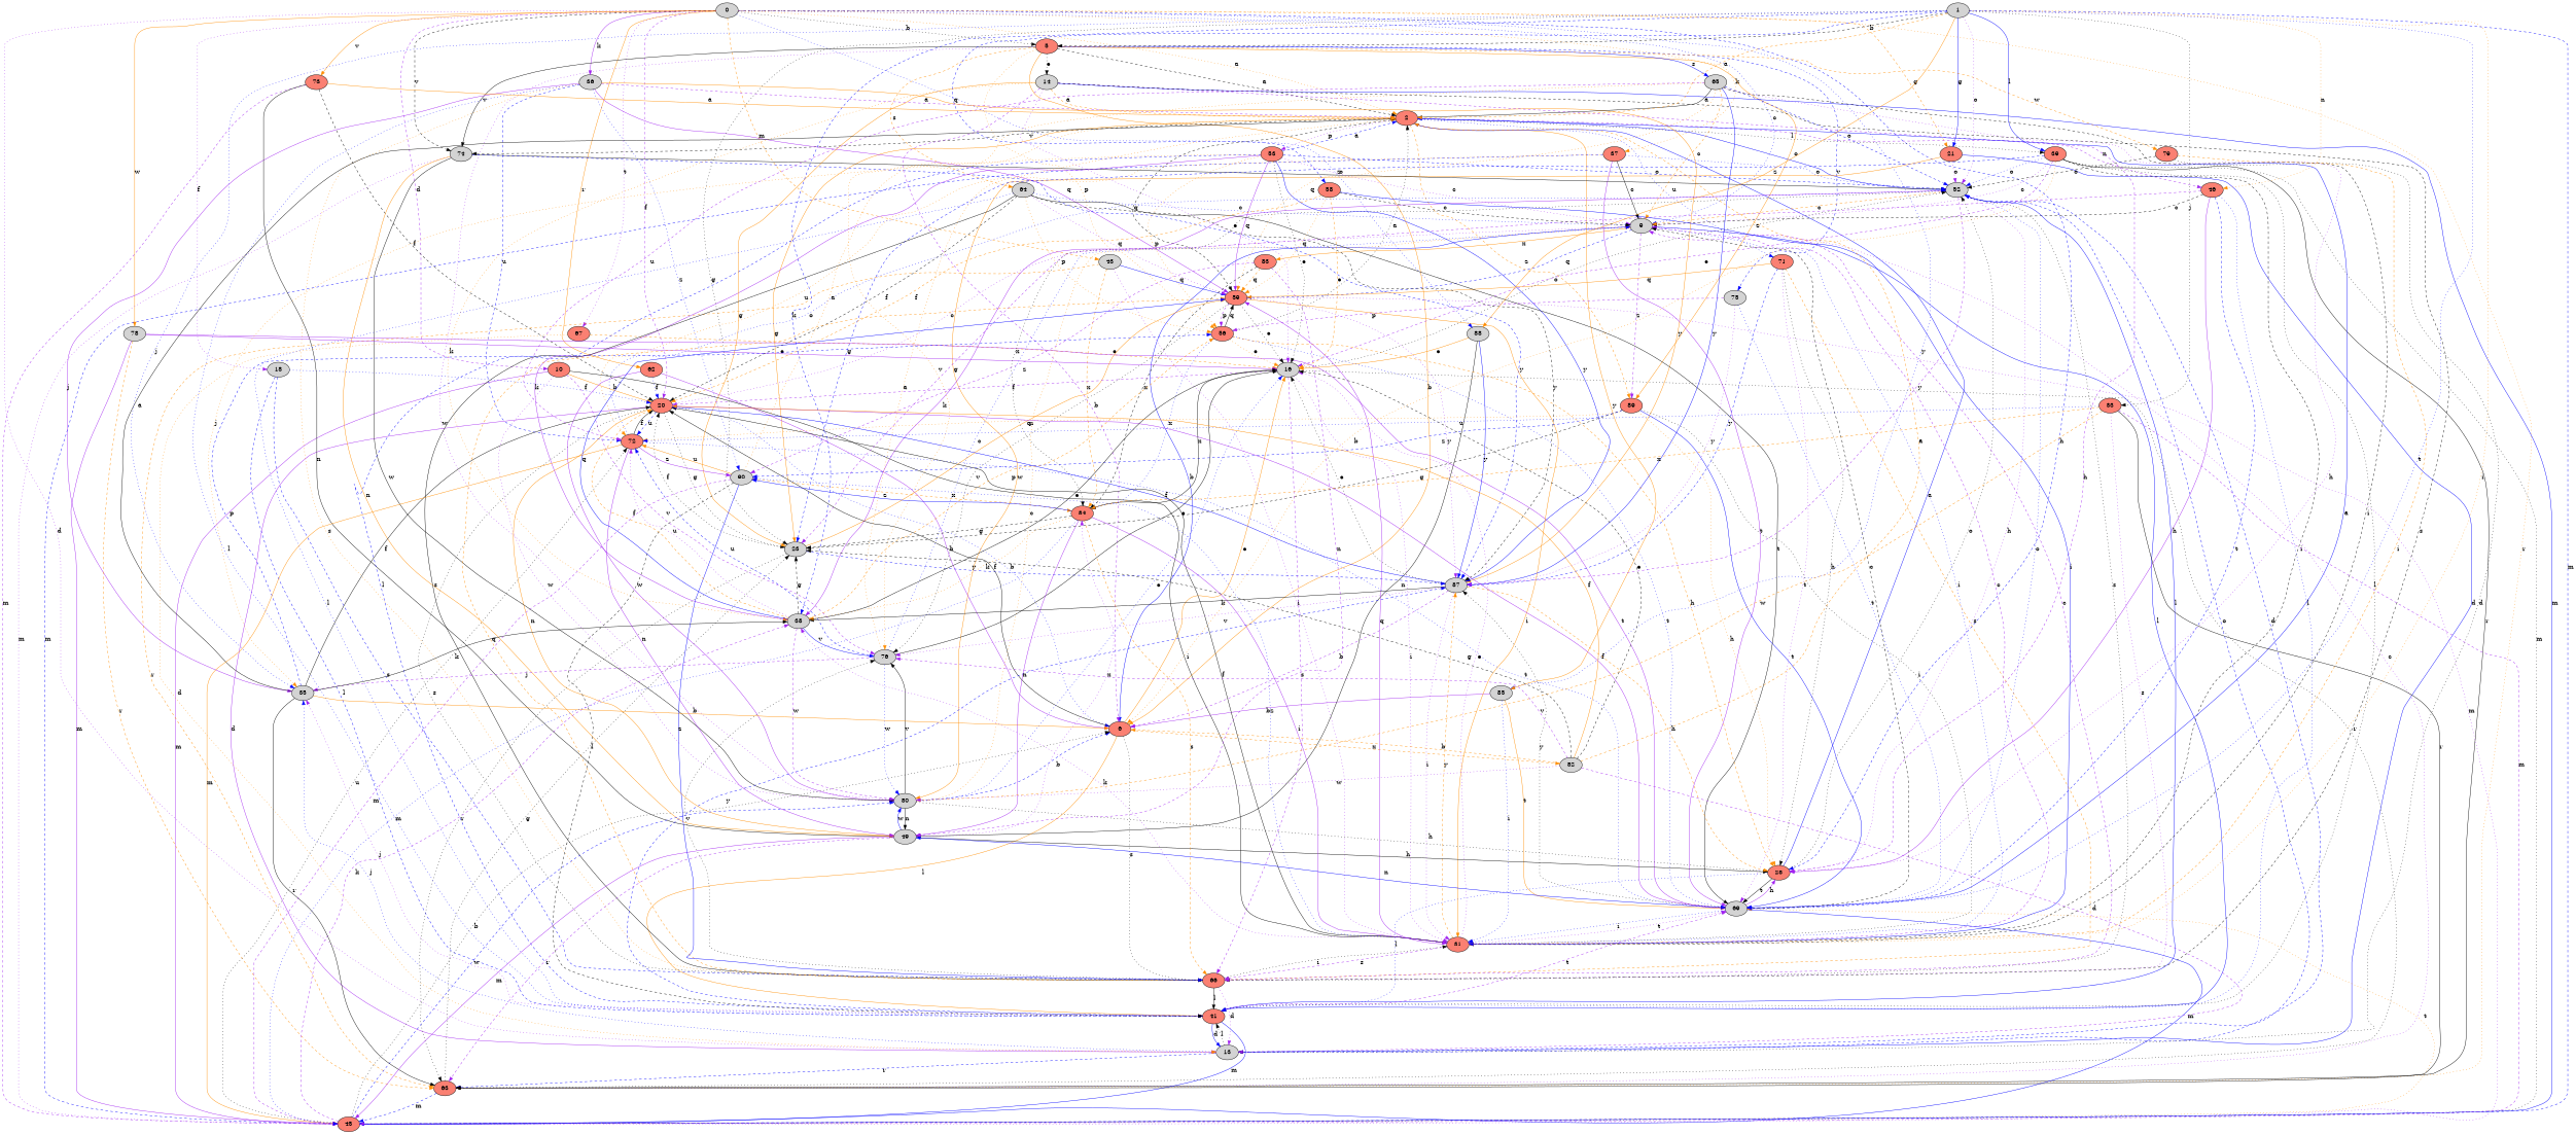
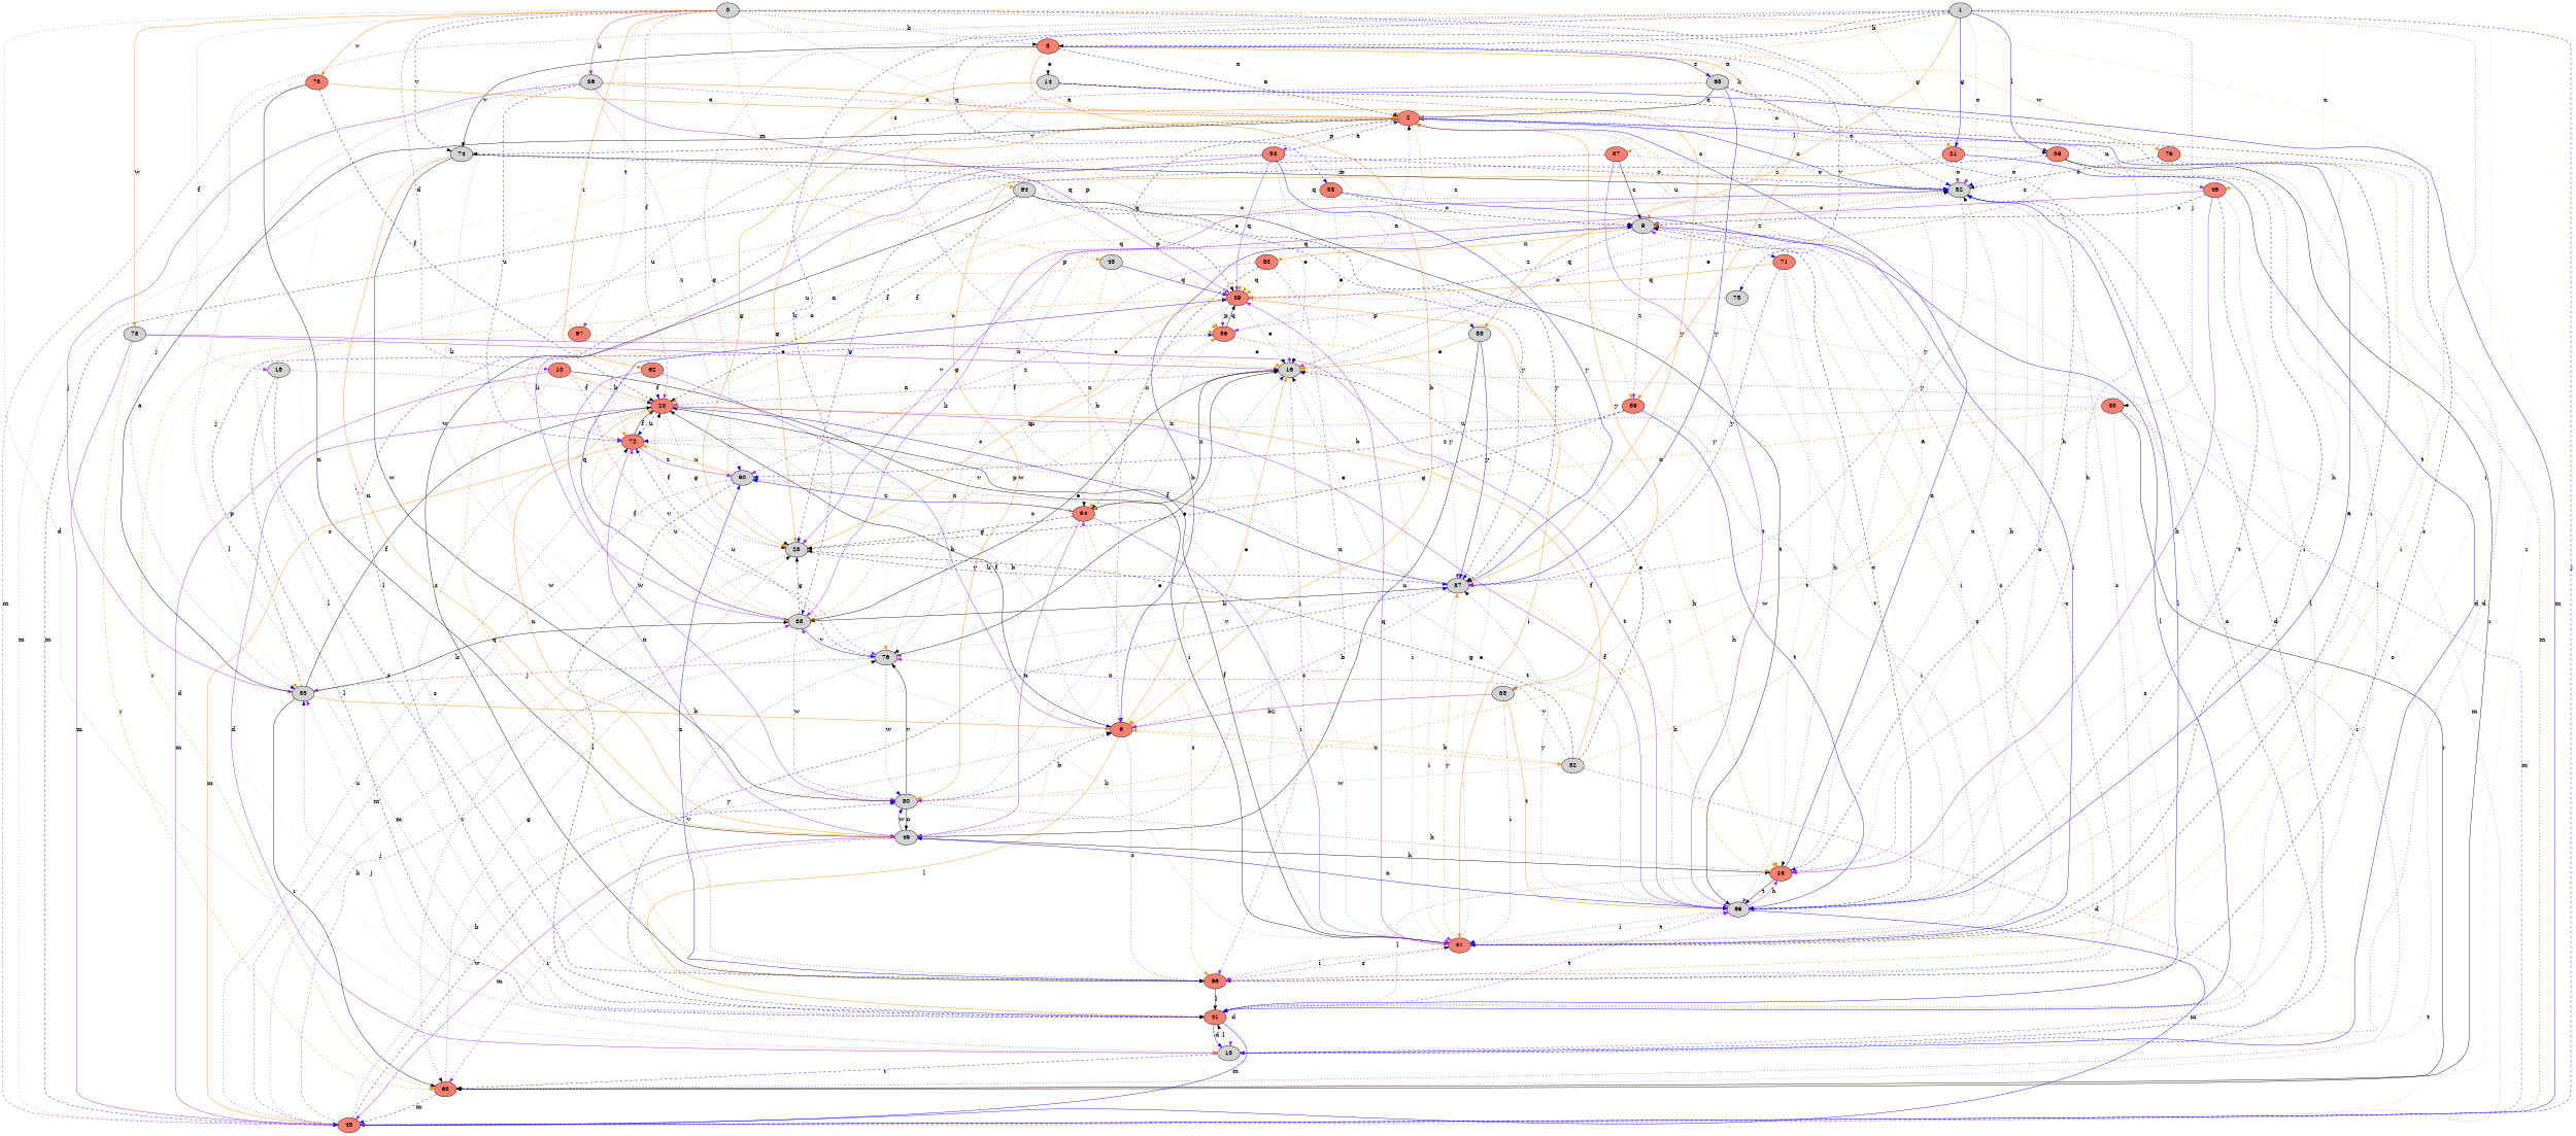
  strict digraph {
    node [fillcolor=salmon style=filled]
    edge [color=blue style=dotted]
    0 [fillcolor=lightgrey]
    2
    5
    9 [fillcolor=lightgrey]
    10
    13 [fillcolor=lightgrey]
    18 [fillcolor=lightgrey]
    20
    21
    28
    36 [fillcolor=lightgrey]
    37
    43 [fillcolor=lightgrey]
    62
    63
    67
    73
    74 [fillcolor=lightgrey]
    78 [fillcolor=lightgrey]
    85 [fillcolor=lightgrey]
    88 [fillcolor=lightgrey]
    23 [fillcolor=lightgrey]
    39
    46
    52 [fillcolor=lightgrey]
    53
    59
    71
    89
    6
    14 [fillcolor=lightgrey]
    56
    64 [fillcolor=lightgrey]
    65 [fillcolor=lightgrey]
    75 [fillcolor=lightgrey]
    79
    80 [fillcolor=lightgrey]
    31
    41
    83
    45
    76 [fillcolor=lightgrey]
    35 [fillcolor=lightgrey]
    66
    49 [fillcolor=lightgrey]
    72
    69 [fillcolor=lightgrey]
    87 [fillcolor=lightgrey]
    90 [fillcolor=lightgrey]
    84
    16 [fillcolor=lightgrey]
    1 [fillcolor=lightgrey]
    33
    38 [fillcolor=lightgrey]
    58
    82 [fillcolor=lightgrey]
    0 -> 2 [color=darkorange label=a]
    0 -> 5 [color=black label=b]
    0 -> 9 [label=c]
    0 -> 10 [color=purple label=d style=dashed]
    0 -> 13 [color=purple label=d]
    0 -> 18 [color=purple label=f]
    0 -> 20 [color=purple label=f style=dashed]
    0 -> 21 [color=darkorange label=g style=dashed]
    0 -> 28 [label=h style=dashed]
    0 -> 36 [color=purple label=k style=solid]
    0 -> 37 [color=darkorange label=k]
    0 -> 43 [color=darkorange label=m style=dashed]
    0 -> 62 [color=darkorange label=r style=solid]
    0 -> 63 [color=darkorange label=r]
    0 -> 67 [color=purple label=t]
    0 -> 73 [color=darkorange label=v style=solid]
    0 -> 74 [color=black label=v style=dashed]
    0 -> 78 [color=darkorange label=w style=solid]
    0 -> 85 [label=y]
    0 -> 88 [label=z]
    2 -> 74 [color=black label=v style=dashed]
    2 -> 85 [color=darkorange label=y style=solid]
    2 -> 23 [color=darkorange label=g style=solid]
    2 -> 39 [color=black label=l]
    2 -> 46 [color=purple label=n style=dashed]
    2 -> 52 [label=o style=solid]
    2 -> 53 [color=purple label=p]
    2 -> 59 [color=black label=q style=dashed]
    2 -> 71 [label=u]
    2 -> 89 [color=darkorange label=z style=dashed]
    5 -> 2 [color=black label=a style=dashed]
    5 -> 74 [color=black label=v style=solid]
    5 -> 89 [color=darkorange label=z style=solid]
    5 -> 6 [color=darkorange label=b style=solid]
    5 -> 14 [color=black label=e]
    5 -> 56 [color=darkorange label=p]
    5 -> 64 [color=darkorange label=s style=dashed]
    5 -> 65 [label=s style=solid]
    5 -> 75 [label=v style=dashed]
    5 -> 79 [color=darkorange label=w style=dashed]
    5 -> 80 [color=purple label=w]
    9 -> 59 [label=q style=dashed]
    9 -> 89 [color=purple label=z style=dashed]
    9 -> 6 [label=b style=solid]
    9 -> 31 [label=i]
    9 -> 41 [label=l style=solid]
    9 -> 83 [color=darkorange label=x style=solid]
    10 -> 20 [color=darkorange label=b style=solid]
    10 -> 80 [color=purple label=w]
    10 -> 31 [color=black label=i style=solid]
    10 -> 45 [color=purple label=m style=solid]
    10 -> 76 [color=purple label=v style=dashed]
    13 -> 63 [label=r style=dashed]
    13 -> 52 [label=o style=dashed]
    13 -> 41 [color=black label=l]
    13 -> 35 [label=j]
    18 -> 20 [label=f]
    18 -> 41 [label=l style=dashed]
    18 -> 66 [label=s style=dashed]
    20 -> 9 [color=purple label=c]
    20 -> 13 [color=purple label=d style=solid]
    20 -> 23 [color=black label=g]
    20 -> 6 [label=b]
    20 -> 66 [color=black label=s]
    20 -> 49 [color=darkorange label=n style=solid]
    20 -> 72 [label=u style=dashed]
    21 -> 13 [label=d style=solid]
    21 -> 52 [color=purple label=o]
    21 -> 80 [color=darkorange label=w style=solid]
    28 -> 2 [label=a style=solid]
    28 -> 52 [color=black label=o]
    28 -> 41 [label=l]
    28 -> 69 [color=black label=t style=solid]
    36 -> 2 [color=purple label=a style=dashed]
    36 -> 59 [color=purple label=q style=solid]
    36 -> 41 [label=l]
    36 -> 35 [color=purple label=j style=solid]
    36 -> 66 [color=darkorange label=s]
    36 -> 72 [label=u style=dashed]
    36 -> 87 [color=darkorange label=y style=solid]
    36 -> 90 [label=z]
    37 -> 9 [color=black label=c style=solid]
    37 -> 52 [label=o]
    37 -> 45 [label=m style=dashed]
    37 -> 72 [color=darkorange label=u]
    37 -> 69 [color=purple label=t style=solid]
    43 -> 63 [color=darkorange label=r style=dashed]
    43 -> 59 [label=q style=solid]
    43 -> 31 [color=purple label=i]
    43 -> 84 [color=darkorange label=x style=dashed]
    62 -> 20 [label=f]
    62 -> 6 [color=purple label=b style=solid]
    62 -> 80 [color=purple label=w style=solid]
    63 -> 9 [color=purple label=c]
    63 -> 23 [color=black label=g]
    63 -> 45 [label=m style=dashed]
    67 -> 13 [color=darkorange label=d]
    67 -> 16 [color=darkorange label=e style=dashed]
    73 -> 2 [color=darkorange label=a style=solid]
    73 -> 20 [color=black label=f style=dashed]
    73 -> 45 [color=purple label=m style=dashed]
    73 -> 49 [color=black label=n style=solid]
    74 -> 52 [color=black label=o style=solid]
    74 -> 80 [color=black label=w style=solid]
    74 -> 45 [color=purple label=m]
    74 -> 49 [color=darkorange label=n style=solid]
    74 -> 87 [label=y style=dashed]
    78 -> 63 [color=darkorange label=r style=dashed]
    78 -> 45 [color=purple label=m style=solid]
    78 -> 69 [color=purple label=t style=solid]
    78 -> 16 [color=purple label=e style=solid]
    85 -> 6 [color=purple label=b style=solid]
    85 -> 31 [label=i]
    85 -> 69 [color=darkorange label=t style=solid]
    88 -> 49 [color=black label=n style=solid]
    88 -> 87 [label=y style=solid]
    88 -> 16 [color=darkorange label=e style=solid]
    23 -> 20 [color=black label=f]
    23 -> 63 [color=black label=r]
    23 -> 59 [color=darkorange label=q style=solid]
    23 -> 87 [label=y style=dashed]
    39 -> 9 [color=purple label=c]
    39 -> 63 [color=black label=r style=solid]
    39 -> 23 [label=g style=dashed]
    39 -> 52 [label=o]
    39 -> 6 [color=darkorange label=b]
    39 -> 31 [color=black label=i style=dashed]
    39 -> 41 [color=black label=l]
    39 -> 45 [color=black label=m]
    39 -> 16 [color=purple label=e style=dashed]
    46 -> 9 [color=black label=c style=dashed]
    46 -> 28 [color=purple label=h style=solid]
-   46 -> 23 [color=purple label=g style=dashed]
+   46 -> 23 [color=purple label=g style=solid]
    46 -> 41 [label=l]
    46 -> 69 [label=t style=dashed]
    52 -> 9 [color=darkorange label=c style=dashed]
    52 -> 13 [label=d style=dashed]
    52 -> 28 [color=purple label=h]
    52 -> 41 [label=l style=solid]
    52 -> 66 [color=black label=s]
    52 -> 87 [color=purple label=y style=dashed]
    52 -> 84 [color=black label=x]
    52 -> 38 [color=purple label=k style=solid]
    53 -> 2 [label=a style=dashed]
    53 -> 9 [color=purple label=c]
    53 -> 52 [label=o style=dashed]
    53 -> 59 [color=purple label=q style=solid]
    53 -> 56 [color=darkorange label=p]
    53 -> 41 [label=l style=dashed]
    53 -> 35 [color=darkorange label=j]
    53 -> 87 [label=y style=solid]
    53 -> 16 [color=black label=e]
    53 -> 38 [color=purple label=k style=solid]
    59 -> 56 [color=purple label=p style=dashed]
    59 -> 31 [color=darkorange label=i style=solid]
    59 -> 45 [color=purple label=m]
    59 -> 76 [color=black label=v]
    59 -> 87 [color=purple label=y]
    59 -> 16 [color=black label=e]
    71 -> 28 [color=black label=h]
    71 -> 59 [color=darkorange label=q style=solid]
    71 -> 66 [color=darkorange label=s style=dashed]
    71 -> 69 [color=purple label=t]
    71 -> 87 [label=y style=dashed]
    89 -> 28 [color=darkorange label=h]
    89 -> 23 [color=black label=g style=dashed]
    89 -> 31 [color=black label=i]
    89 -> 72 [color=darkorange label=u]
    89 -> 69 [label=t style=solid]
    89 -> 90 [label=z style=dashed]
    6 -> 20 [color=black label=f style=solid]
    6 -> 41 [color=darkorange label=l style=solid]
    6 -> 66 [color=black label=s]
    6 -> 16 [color=darkorange label=e style=solid]
    6 -> 82 [color=darkorange label=x style=dashed]
    14 -> 2 [color=darkorange label=a style=dashed]
    14 -> 28 [color=purple label=h style=dashed]
    14 -> 23 [color=darkorange label=g style=solid]
    14 -> 6 [color=purple label=b style=dashed]
    14 -> 45 [label=m style=solid]
    14 -> 66 [color=black label=s style=dashed]
    14 -> 16 [color=purple label=e]
    14 -> 38 [color=darkorange label=k]
    56 -> 2 [color=black label=a]
    56 -> 28 [color=darkorange label=h style=dashed]
    56 -> 59 [color=black label=q style=solid]
    56 -> 69 [label=t]
    56 -> 84 [label=x]
    56 -> 16 [color=darkorange label=e]
    64 -> 9 [label=c]
    64 -> 20 [color=black label=f style=dashed]
    64 -> 59 [color=purple label=q]
    64 -> 56 [color=darkorange label=p]
    64 -> 41 [label=l]
    64 -> 66 [color=black label=s style=solid]
    64 -> 69 [color=black label=t style=solid]
    64 -> 87 [color=black label=y style=dashed]
    65 -> 2 [color=black label=a style=solid]
    65 -> 9 [color=darkorange label=c style=dashed]
    65 -> 28 [color=purple label=h]
    65 -> 52 [label=o style=dashed]
    65 -> 59 [color=darkorange label=q]
    65 -> 31 [color=black label=i style=dashed]
    65 -> 76 [color=darkorange label=v]
    65 -> 72 [color=purple label=u style=dashed]
    65 -> 87 [label=y style=solid]
    75 -> 56 [color=purple label=p style=dashed]
    75 -> 69 [label=t]
    75 -> 87 [color=purple label=y]
    79 -> 13 [color=black label=d]
    79 -> 52 [color=black label=o style=dashed]
    79 -> 31 [color=darkorange label=i style=dashed]
    80 -> 9 [color=darkorange label=c]
    80 -> 28 [color=black label=h]
    80 -> 6 [label=b style=dashed]
    80 -> 76 [color=black label=v style=solid]
    80 -> 49 [color=black label=n style=solid]
    80 -> 16 [label=e]
    31 -> 9 [color=purple label=c style=dashed]
    31 -> 20 [color=black label=f style=solid]
    31 -> 59 [color=purple label=q style=solid]
    31 -> 66 [color=purple label=s style=dashed]
    31 -> 69 [color=purple label=t]
    31 -> 87 [color=darkorange label=y style=dashed]
    31 -> 90 [label=z]
    31 -> 16 [color=purple label=e]
    31 -> 38 [color=purple label=k]
    41 -> 13 [label=d style=solid]
    41 -> 45 [label=m style=solid]
    41 -> 35 [color=purple label=j]
    41 -> 69 [color=purple label=t style=dashed]
    41 -> 87 [label=y style=dashed]
    83 -> 59 [color=darkorange label=q style=dashed]
    83 -> 49 [color=purple label=n style=dashed]
    83 -> 90 [color=purple label=z style=dashed]
    83 -> 84 [color=black label=x style=dashed]
    45 -> 6 [color=black label=b]
    45 -> 80 [label=w style=dashed]
    45 -> 72 [color=black label=u]
    45 -> 69 [color=darkorange label=t]
    45 -> 38 [color=purple label=k style=dashed]
    76 -> 2 [color=darkorange label=a]
    76 -> 9 [label=c]
    76 -> 80 [label=w]
    76 -> 35 [color=purple label=j style=dashed]
    76 -> 72 [label=u style=dashed]
    76 -> 16 [color=black label=e style=solid]
    35 -> 2 [color=black label=a style=solid]
    35 -> 20 [color=black label=f style=solid]
    35 -> 63 [color=black label=r style=solid]
    35 -> 6 [color=darkorange label=b style=solid]
    35 -> 56 [label=p style=dashed]
    35 -> 38 [color=black label=k style=solid]
    66 -> 9 [color=purple label=c style=dashed]
    66 -> 13 [color=purple label=d]
    66 -> 59 [color=darkorange label=q style=dashed]
    66 -> 31 [color=black label=i]
    66 -> 41 [color=black label=l style=solid]
    66 -> 76 [color=black label=v]
-   90 -> 66 [label=z style=solid]
+   66 -> 90 [label=z style=solid]
    49 -> 28 [color=black label=h style=solid]
    49 -> 63 [color=purple label=r style=dashed]
    49 -> 80 [label=w style=solid]
    49 -> 45 [color=purple label=m style=solid]
    49 -> 84 [color=purple label=x]
    72 -> 20 [color=black label=f style=solid]
    72 -> 52 [label=o]
    72 -> 45 [color=darkorange label=m style=solid]
    72 -> 49 [color=purple label=n style=solid]
    72 -> 69 [label=t]
    72 -> 90 [color=purple label=z style=solid]
    69 -> 2 [label=a style=solid]
    69 -> 9 [color=black label=c style=dashed]
    69 -> 20 [color=purple label=f style=solid]
    69 -> 28 [color=purple label=h style=solid]
    69 -> 52 [label=o]
    69 -> 31 [label=i]
    69 -> 45 [label=m style=solid]
    69 -> 49 [label=n style=solid]
    69 -> 87 [color=black label=y]
    87 -> 20 [label=f style=solid]
    87 -> 28 [color=darkorange label=h style=dashed]
    87 -> 6 [color=purple label=b style=dashed]
    87 -> 31 [color=purple label=i]
    87 -> 76 [color=purple label=v]
    87 -> 16 [color=black label=e]
    87 -> 38 [color=black label=k style=solid]
    90 -> 2 [color=darkorange label=a]
    90 -> 41 [color=black label=l style=dashed]
    90 -> 45 [color=purple label=m style=dashed]
    90 -> 72 [color=darkorange label=u style=solid]
    90 -> 84 [color=darkorange label=x style=dashed]
    84 -> 23 [color=black label=g style=dashed]
    84 -> 31 [color=purple label=i style=solid]
    84 -> 45 [label=m]
    84 -> 66 [color=darkorange label=s style=dashed]
    84 -> 49 [color=purple label=n style=solid]
    84 -> 90 [label=z style=solid]
    84 -> 38 [color=darkorange label=k]
    16 -> 20 [color=purple label=f style=dashed]
    16 -> 63 [color=black label=r]
    16 -> 52 [color=black label=o]
    16 -> 31 [color=purple label=i]
    16 -> 66 [color=purple label=s style=dashed]
    16 -> 84 [color=black label=x style=solid]
    1 -> 2 [color=darkorange label=a style=dashed]
    1 -> 5 [color=black label=b style=dashed]
    1 -> 21 [label=g style=solid]
    1 -> 88 [color=darkorange label=z style=solid]
    1 -> 23 [color=black label=g]
    1 -> 39 [label=l style=solid]
    1 -> 46 [color=darkorange label=n]
    1 -> 52 [color=purple label=o]
    1 -> 31 [color=darkorange label=i]
-   1 -> 45 [label=m style=dashed]
+   1 -> 45 [label=j style=dashed]
    1 -> 35 [label=j]
    1 -> 69 [label=t]
    1 -> 33 [color=black label=j]
    1 -> 38 [label=k style=dashed]
    1 -> 58 [label=q style=dashed]
    33 -> 63 [color=black label=r style=solid]
    33 -> 80 [color=darkorange label=w style=dashed]
    33 -> 45 [color=purple label=m style=dashed]
    33 -> 66 [color=purple label=s]
    33 -> 72 [label=u]
    33 -> 84 [color=darkorange label=x style=dashed]
    38 -> 20 [color=darkorange label=f style=dashed]
    38 -> 23 [color=black label=g style=dashed]
    38 -> 59 [label=q style=solid]
    38 -> 56 [color=darkorange label=p style=dashed]
    38 -> 80 [color=purple label=w style=dashed]
    38 -> 76 [label=v style=solid]
    38 -> 72 [color=purple label=u]
    38 -> 16 [color=black label=e style=solid]
    58 -> 9 [color=black label=c style=dashed]
    58 -> 20 [color=darkorange label=f style=dashed]
    58 -> 59 [color=darkorange label=q]
    58 -> 31 [label=i style=solid]
    58 -> 16 [color=darkorange label=e style=dashed]
    82 -> 2 [color=darkorange label=a style=dashed]
    82 -> 13 [color=purple label=d style=dashed]
    82 -> 20 [color=darkorange label=f style=solid]
    82 -> 23 [color=black label=g style=dashed]
    82 -> 6 [color=darkorange label=b style=dashed]
    82 -> 80 [color=purple label=w]
    82 -> 76 [color=purple label=v style=dashed]
    82 -> 16 [color=black label=e style=dashed]
  }
